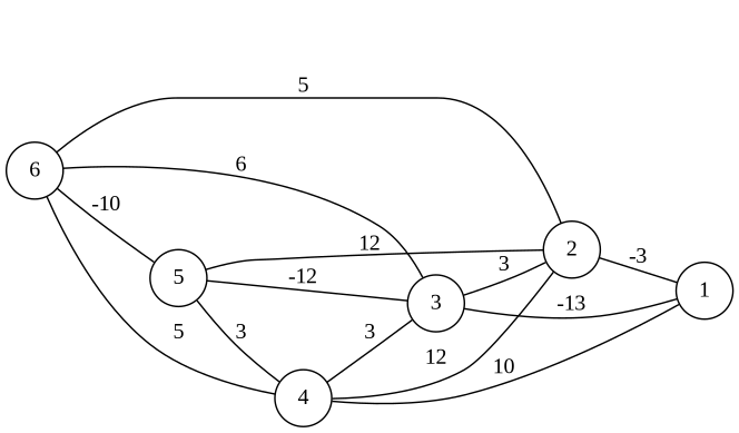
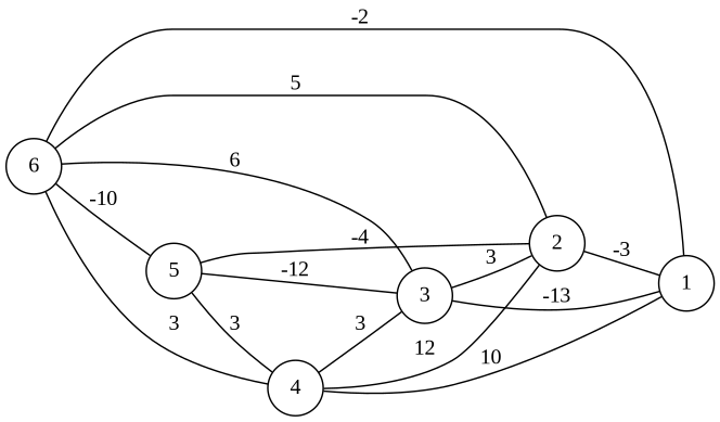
  graph {
    fontname="Liberation Serif"
    rankdir=LR
    node [fontname="Liberation Serif" shape=circle]
    edge [fontname="Liberation Serif"]
    6
    1
    2
    3
    4
    5
+   6 -- 1 [label=-2]
    6 -- 2 [label=5]
    6 -- 3 [label=6]
-   6 -- 4 [label=5]
+   6 -- 4 [label=3]
    6 -- 5 [label=-10]
    2 -- 1 [label=-3]
    3 -- 1 [label=-13]
    3 -- 2 [label=3]
    4 -- 1 [label=10]
    4 -- 2 [label=12]
    4 -- 3 [label=3]
-   5 -- 2 [label=12]
+   5 -- 2 [label=-4]
    5 -- 3 [label=-12]
    5 -- 4 [label=3]
  }
